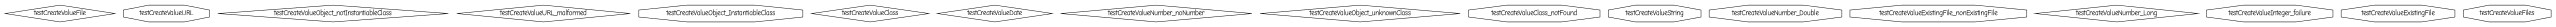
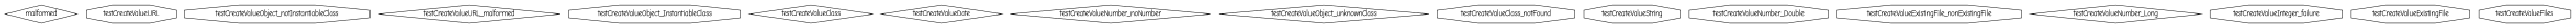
  digraph {
    fontname="Comic Neue"
    node [shape=octagon fontname="Comic Neue"]
-   testCreateValueFile [shape=diamond]
+   testCreateValueFile [shape=diamond label=malformed]
    testCreateValueURL
-   testCreateValueObject_notInstantiableClass [shape=diamond]
+   testCreateValueObject_notInstantiableClass
    testCreateValueURL_malformed [shape=diamond]
    testCreateValueObject_InstantiableClass
    testCreateValueClass [shape=diamond]
    testCreateValueDate [shape=diamond]
    testCreateValueNumber_noNumber [shape=diamond]
    testCreateValueObject_unknownClass [shape=diamond]
    testCreateValueClass_notFound
    testCreateValueString
    testCreateValueNumber_Double
    testCreateValueExistingFile_nonExistingFile
    testCreateValueNumber_Long [shape=diamond]
    testCreateValueInteger_failure
    testCreateValueExistingFile
    testCreateValueFiles
  }
